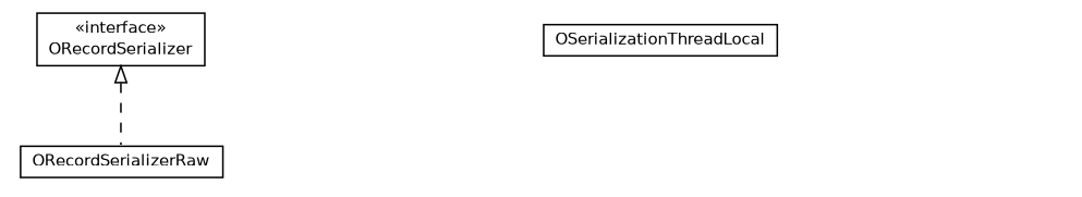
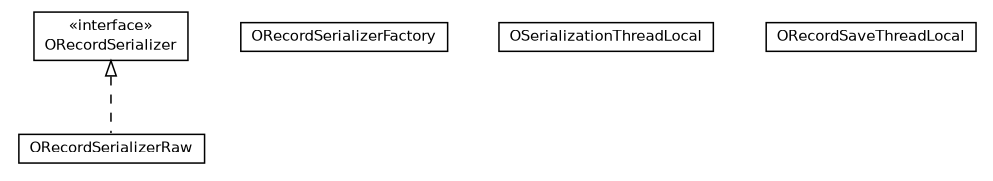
  digraph {
    nodesep=0.25
    ranksep=0.5
    node [fontcolor=black fontname=Helvetica fontsize=10.0 shape=plaintext]
    n1 [label=<<table title="com.orientechnologies.orient.core.serialization.serializer.record.ORecordSerializer" border="0" cellborder="1" cellspacing="0" cellpadding="2" port="p" href="./ORecordSerializer.html"> 		<tr><td><table border="0" cellspacing="0" cellpadding="1"> <tr><td align="center" balign="center"> &#171;interface&#187; </td></tr> <tr><td align="center" balign="center"> ORecordSerializer </td></tr> 		</table></td></tr> 		</table>>]
    n2 [label=<<table title="com.orientechnologies.orient.core.serialization.serializer.record.ORecordSerializerRaw" border="0" cellborder="1" cellspacing="0" cellpadding="2" port="p" href="./ORecordSerializerRaw.html"> 		<tr><td><table border="0" cellspacing="0" cellpadding="1"> <tr><td align="center" balign="center"> ORecordSerializerRaw </td></tr> 		</table></td></tr> 		</table>>]
+   n3 [label=<<table title="com.orientechnologies.orient.core.serialization.serializer.record.ORecordSerializerFactory" border="0" cellborder="1" cellspacing="0" cellpadding="2" port="p" href="./ORecordSerializerFactory.html"> 		<tr><td><table border="0" cellspacing="0" cellpadding="1"> <tr><td align="center" balign="center"> ORecordSerializerFactory </td></tr> 		</table></td></tr> 		</table>>]
    n4 [label=<<table title="com.orientechnologies.orient.core.serialization.serializer.record.OSerializationThreadLocal" border="0" cellborder="1" cellspacing="0" cellpadding="2" port="p" href="./OSerializationThreadLocal.html"> 		<tr><td><table border="0" cellspacing="0" cellpadding="1"> <tr><td align="center" balign="center"> OSerializationThreadLocal </td></tr> 		</table></td></tr> 		</table>>]
+   n5 [label=<<table title="com.orientechnologies.orient.core.serialization.serializer.record.ORecordSaveThreadLocal" border="0" cellborder="1" cellspacing="0" cellpadding="2" port="p" href="./ORecordSaveThreadLocal.html"> 		<tr><td><table border="0" cellspacing="0" cellpadding="1"> <tr><td align="center" balign="center"> ORecordSaveThreadLocal </td></tr> 		</table></td></tr> 		</table>>]
    n1 -> n2 [arrowtail=empty dir=back fontname=Helvetica fontsize=10 headport=p labelfontname=Helvetica labelfontsize=10 style=dashed tailport=p]
  }
